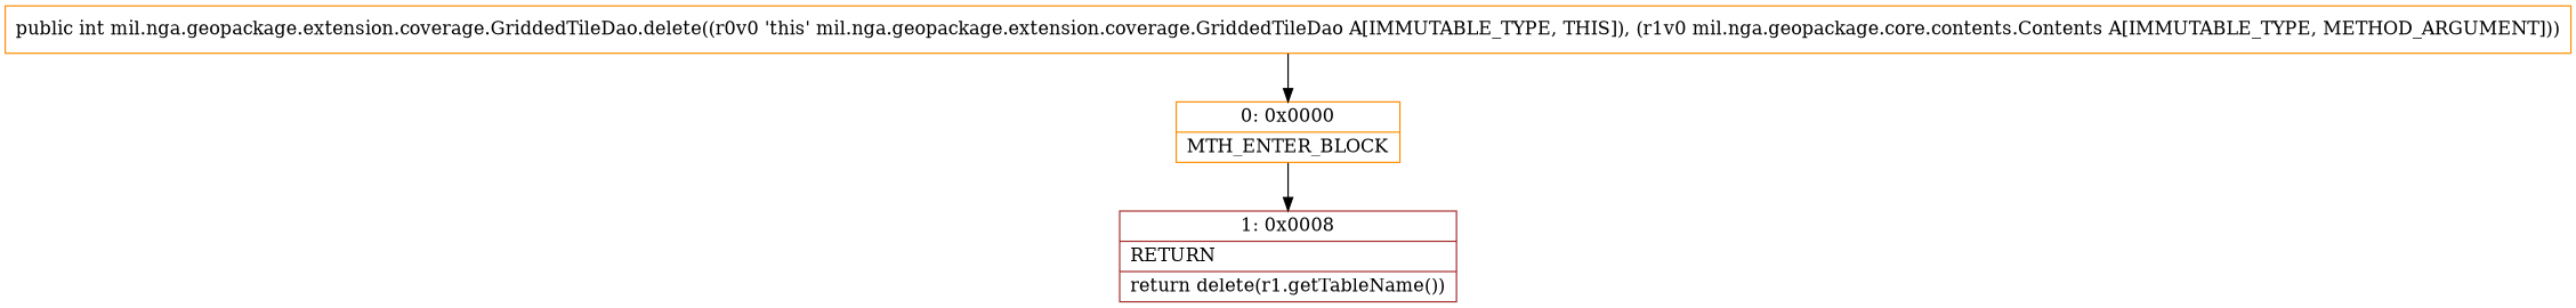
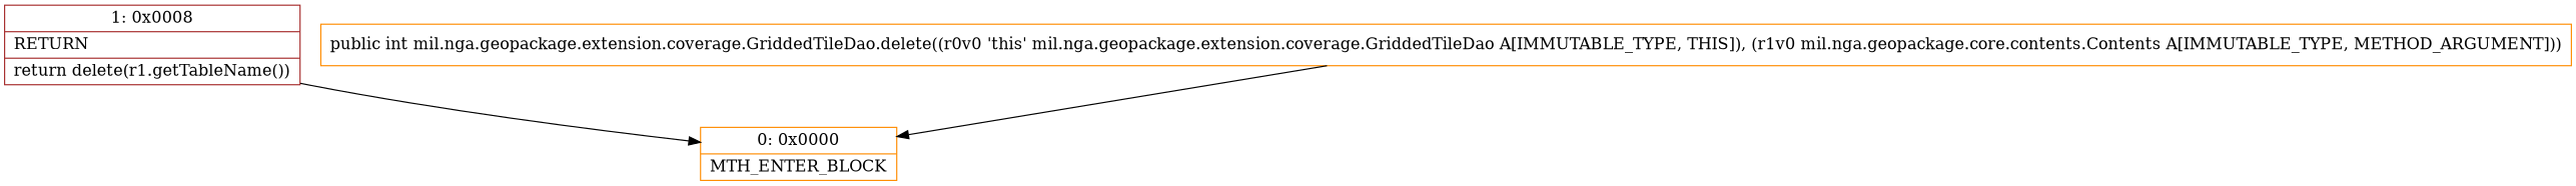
  digraph {
    node [shape=record color=darkorange]
    n1 [label="{0\:\ 0x0000|MTH_ENTER_BLOCK\l}"]
    n2 [label="{1\:\ 0x0008|RETURN\l|return delete(r1.getTableName())\l}" color=brown]
    n3 [label="{public int mil.nga.geopackage.extension.coverage.GriddedTileDao.delete((r0v0 'this' mil.nga.geopackage.extension.coverage.GriddedTileDao A[IMMUTABLE_TYPE, THIS]), (r1v0 mil.nga.geopackage.core.contents.Contents A[IMMUTABLE_TYPE, METHOD_ARGUMENT])) }"]
-   n1 -> n2
+   n2 -> n1
    n3 -> n1
  }
